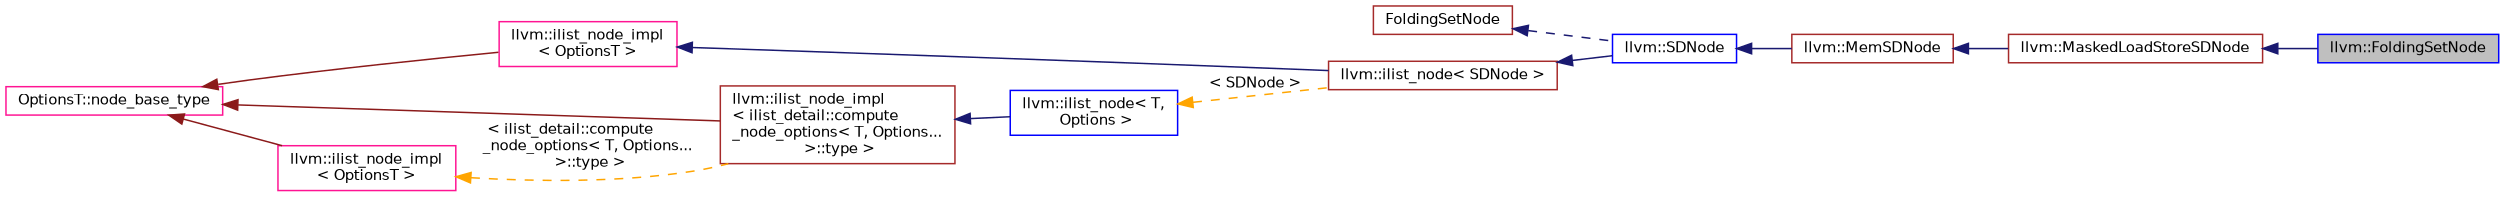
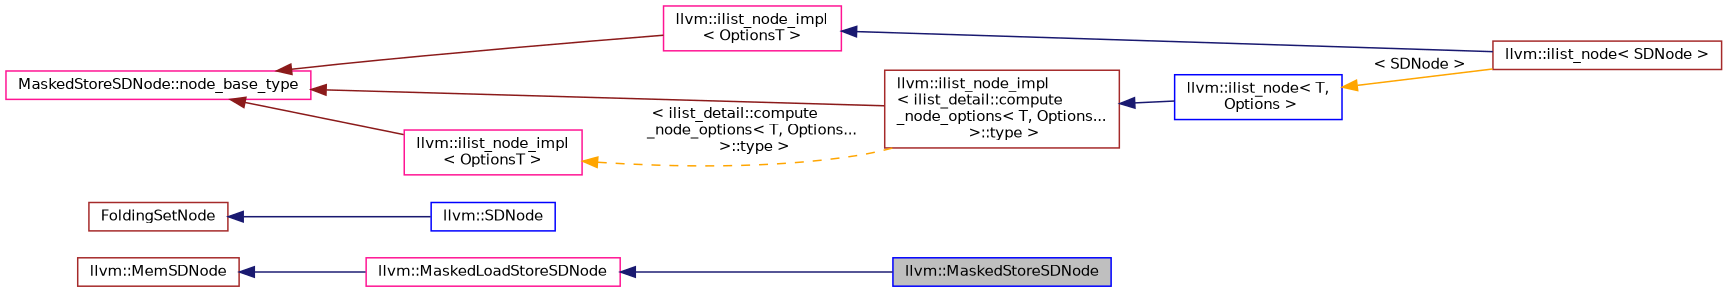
  digraph {
    rankdir=LR
    node [color=deeppink fontname=Helvetica fontsize=10 shape=box]
    edge [color=midnightblue dir=back fontname=Helvetica fontsize=10 labelfontname=Helvetica labelfontsize=10 style=solid]
-   n1 [color=blue fillcolor=grey75 fontcolor=black height=0.2 label="llvm::FoldingSetNode" style=filled width=0.4]
-   n2 [color=brown height=0.2 label="llvm::MaskedLoadStoreSDNode" width=0.4]
+   n1 [color=blue fillcolor=grey75 fontcolor=black height=0.2 label="llvm::MaskedStoreSDNode" style=filled width=0.4]
+   n2 [height=0.2 label="llvm::MaskedLoadStoreSDNode" width=0.4]
    n3 [color=brown height=0.2 label="llvm::MemSDNode" width=0.4]
    n4 [color=blue height=0.2 label="llvm::SDNode" width=0.4]
    n5 [color=brown height=0.2 label=FoldingSetNode width=0.4]
    n6 [color=brown height=0.2 label="llvm::ilist_node\< SDNode \>" width=0.4]
    n7 [height=0.2 label="llvm::ilist_node_impl\l\< OptionsT \>" width=0.4]
-   n8 [height=0.2 label="OptionsT::node_base_type" width=0.4]
+   n8 [height=0.2 label="MaskedStoreSDNode::node_base_type" width=0.4]
    n9 [color=brown height=0.2 label="llvm::ilist_node_impl\l\< ilist_detail::compute\l_node_options\< T, Options...\l \>::type \>" width=0.4]
    n10 [height=0.2 label="llvm::ilist_node_impl\l\< OptionsT \>" width=0.4]
    n11 [color=blue height=0.2 label="llvm::ilist_node\< T,\l Options \>" width=0.4]
    n2 -> n1
    n3 -> n2
-   n4 -> n3
-   n5 -> n4 [style=dashed]
-   n6 -> n4
+   n5 -> n4
    n7 -> n6
    n8 -> n7 [color=firebrick4]
    n8 -> n9 [color=firebrick4]
    n8 -> n10 [color=firebrick4]
    n9 -> n11
    n10 -> n9 [color=orange label=" \< ilist_detail::compute\l_node_options\< T, Options...\l \>::type \>" style=dashed]
-   n11 -> n6 [color=orange label=" \< SDNode \>" style=dashed]
+   n11 -> n6 [color=orange label=" \< SDNode \>"]
  }
